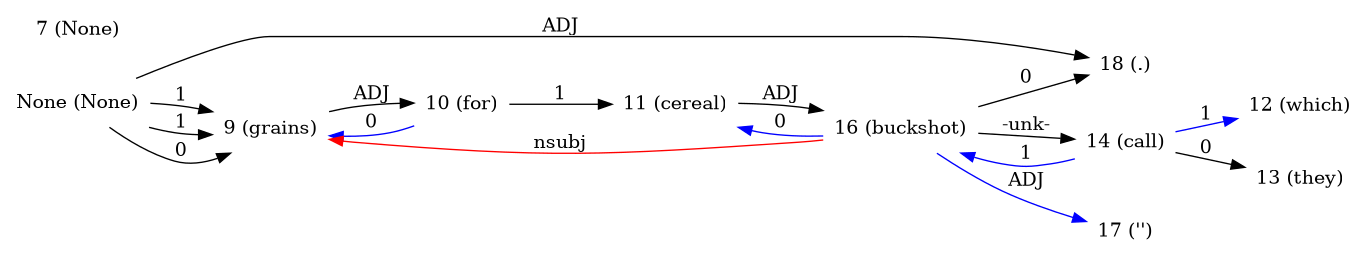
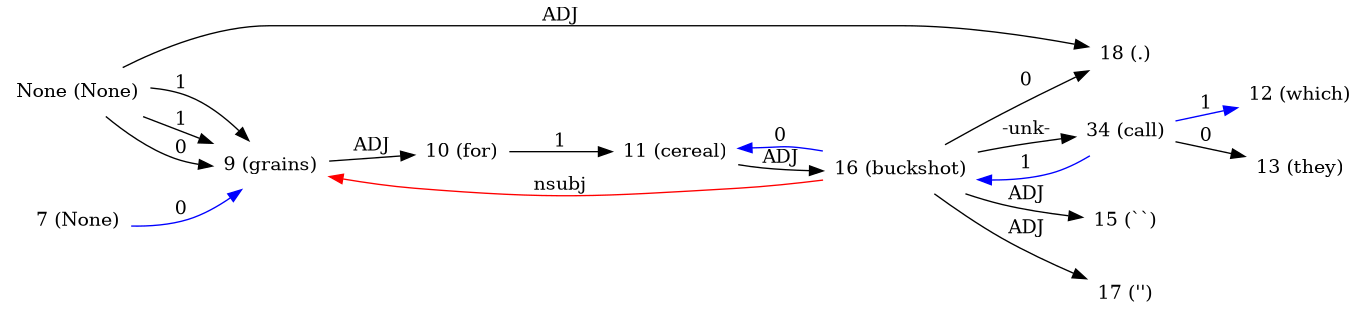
  digraph {
    rankdir=LR
    node [shape=plaintext]
    edge [dir=forward]
    n1 [label="None (None)"]
    n2 [label="9 (grains)"]
    n3 [label="18 (.)"]
    n4 [label="10 (for)"]
    n5 [label="11 (cereal)"]
    n6 [label="7 (None)"]
    n7 [label="16 (buckshot)"]
-   n8 [label="14 (call)"]
+   n8 [label="34 (call)"]
+   n9 [label="15 (``)"]
    n10 [label="17 ('')"]
    n11 [label="12 (which)"]
    n12 [label="13 (they)"]
    n1 -> n2 [label=1]
    n1 -> n2 [label=1]
    n1 -> n2 [label=0]
    n1 -> n3 [label=ADJ]
    n2 -> n4 [label=ADJ]
-   n4 -> n2 [color=blue label=0]
+   n6 -> n2 [color=blue label=0]
    n4 -> n5 [label=1]
    n5 -> n7 [label=ADJ]
    n7 -> n2 [color=red label=nsubj]
    n7 -> n3 [label=0]
    n7 -> n5 [color=blue label=0]
    n7 -> n8 [label="-unk-"]
-   n7 -> n10 [label=ADJ color=blue]
+   n7 -> n9 [label=ADJ]
+   n7 -> n10 [label=ADJ]
    n8 -> n7 [color=blue label=1]
    n8 -> n11 [color=blue label=1]
    n8 -> n12 [label=0]
  }
